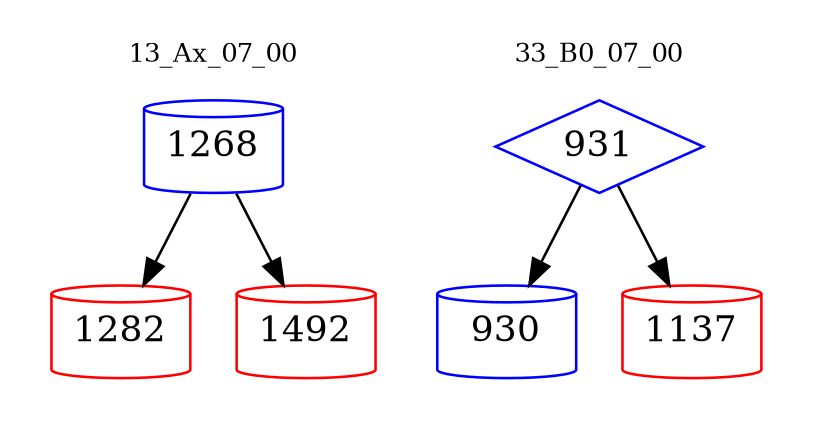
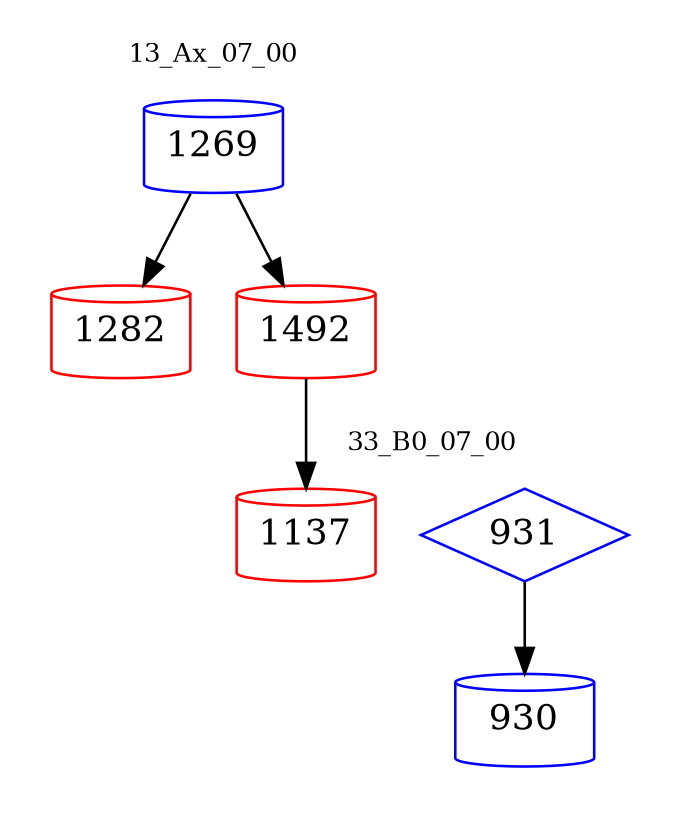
  digraph {
    node [color=blue shape=cylinder]
    edge [color=black]
-   n1 [label=1268]
+   n1 [label=1269]
    n2 [color=red label=1282]
    n3 [color=red label=1492]
    n4 [label=931 shape=diamond]
    n5 [label=930]
    n6 [color=red label=1137]
    subgraph cluster_1 {
      color=white
      fontsize=10
      label="13_Ax_07_00"
      n1
      n2
      n3
    }
    subgraph cluster_2 {
      color=white
      fontsize=10
      label="33_B0_07_00"
      n4
      n5
      n6
    }
    n1 -> n2
    n1 -> n3
    n4 -> n5
-   n4 -> n6
+   n3 -> n6
  }
